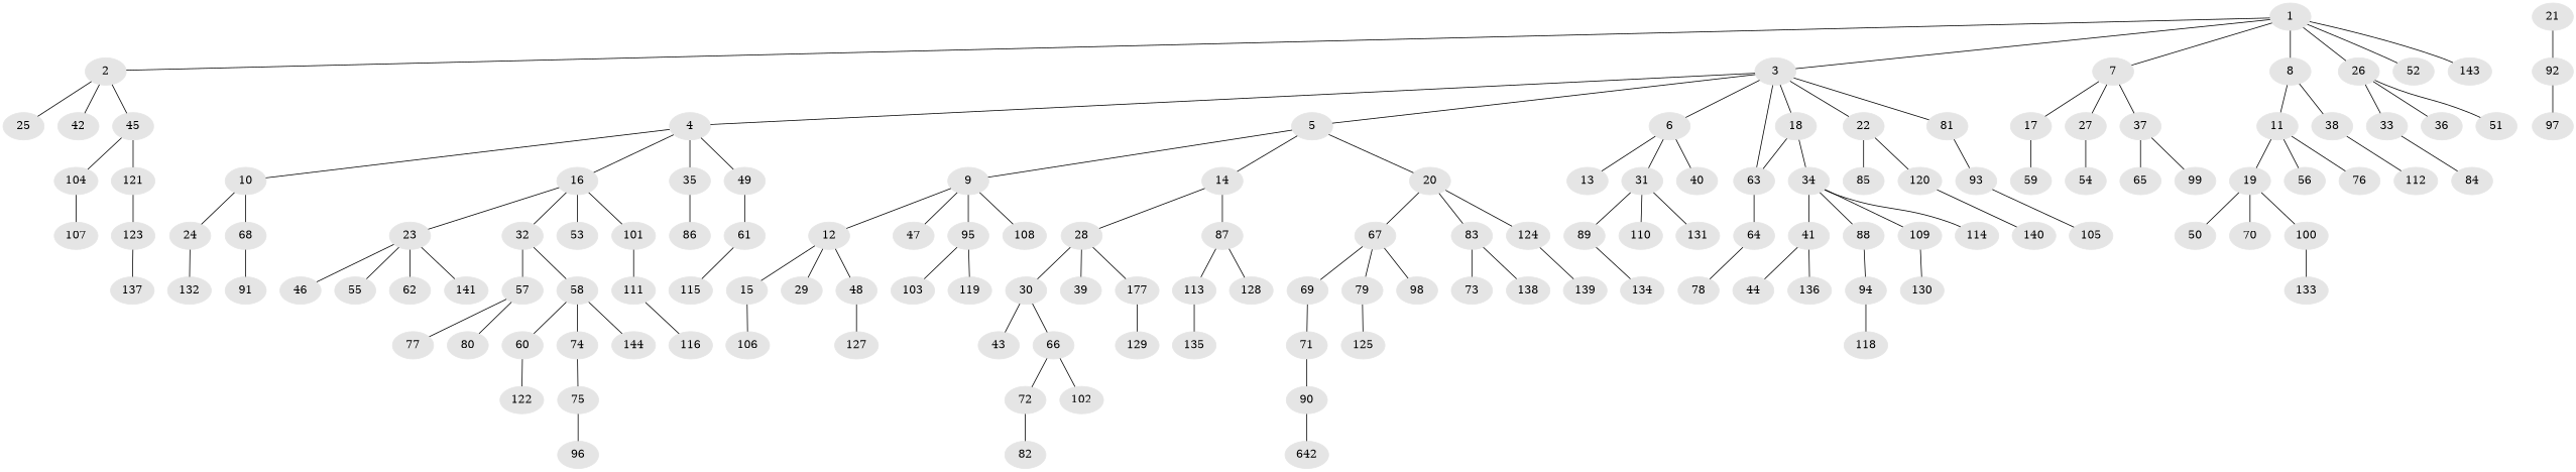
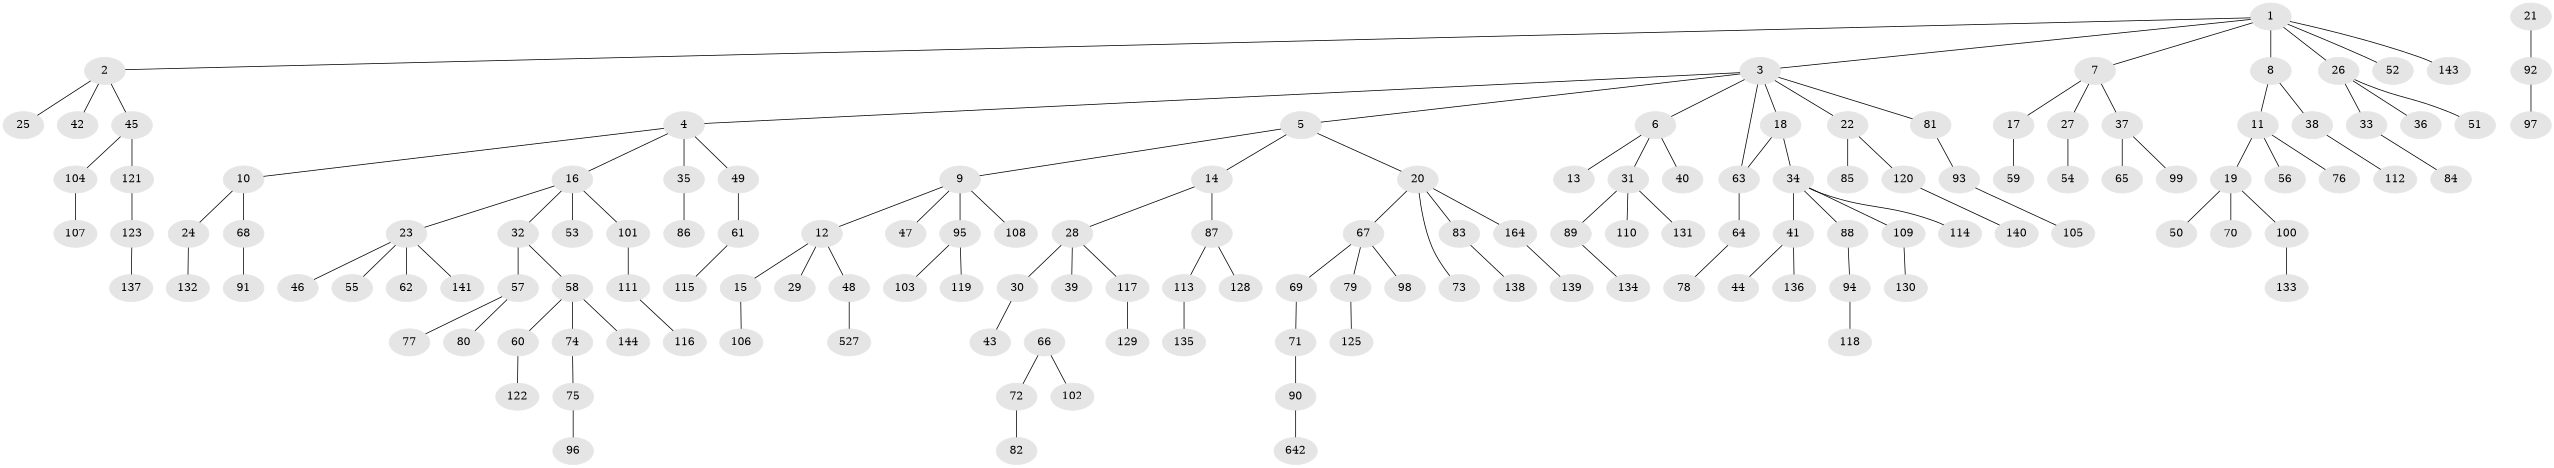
  graph {
    node [color=gray90 style=filled]
    1
    2
    3
    7
    8
    26
    52
    143
    25
    42
    45
    4
    5
    6
    18
    22
    81
    63
    17
    27
    37
    11
    38
    33
    36
    51
    104
    121
    10
    16
    35
    49
    9
    14
    20
    13
    31
    40
    34
    21
    92
    85
    120
    93
    24
    68
    23
    32
    53
    101
    86
    61
    12
    47
    95
    108
    28
    87
    67
    73
    83
-   124
+   124 [label=164]
    89
    110
    131
    59
    54
    65
    99
    19
    56
    76
    112
    15
    29
    48
    103
    119
    132
    91
    50
    70
    100
    106
-   127
+   127 [label=527]
    30
    39
-   117 [label=177]
+   117
    113
    128
    46
    55
    62
    141
    57
    58
    111
    41
    88
    109
    114
    64
    133
    69
    79
    98
    138
    139
    97
    140
    84
    43
    66
    129
    72
    102
    134
    77
    80
    60
    74
    144
    44
    136
    94
    130
    107
    123
    115
    122
    75
    78
    82
    71
    125
    90
    n137 [label=642]
    96
    105
    135
    118
    116
    137
    1 -- 2
    1 -- 3
    1 -- 7
    1 -- 8
    1 -- 26
    1 -- 52
    1 -- 143
    2 -- 25
    2 -- 42
    2 -- 45
    3 -- 4
    3 -- 5
    3 -- 6
    3 -- 18
    3 -- 22
    3 -- 81
    3 -- 63
    7 -- 17
    7 -- 27
    7 -- 37
    8 -- 11
    8 -- 38
    26 -- 33
    26 -- 36
    26 -- 51
    45 -- 104
    45 -- 121
    4 -- 10
    4 -- 16
    4 -- 35
    4 -- 49
    5 -- 9
    5 -- 14
    5 -- 20
    6 -- 13
    6 -- 31
    6 -- 40
    18 -- 63
    18 -- 34
    22 -- 85
    22 -- 120
    81 -- 93
    63 -- 64
    17 -- 59
    27 -- 54
    37 -- 65
    37 -- 99
    11 -- 19
    11 -- 56
    11 -- 76
    38 -- 112
    33 -- 84
    104 -- 107
    121 -- 123
    10 -- 24
    10 -- 68
    16 -- 23
    16 -- 32
    16 -- 53
    16 -- 101
    35 -- 86
    49 -- 61
    9 -- 12
    9 -- 47
    9 -- 95
    9 -- 108
    14 -- 28
    14 -- 87
    20 -- 67
-   83 -- 73
+   20 -- 73
    20 -- 83
    20 -- 124
    31 -- 89
    31 -- 110
    31 -- 131
    34 -- 41
    34 -- 88
    34 -- 109
    34 -- 114
    21 -- 92
    92 -- 97
    120 -- 140
    93 -- 105
    24 -- 132
    68 -- 91
    23 -- 46
    23 -- 55
    23 -- 62
    23 -- 141
    32 -- 57
    32 -- 58
    101 -- 111
    61 -- 115
    12 -- 15
    12 -- 29
    12 -- 48
    95 -- 103
    95 -- 119
    28 -- 30
    28 -- 39
    28 -- 117
    87 -- 113
    87 -- 128
    67 -- 69
    67 -- 79
    67 -- 98
    83 -- 138
    124 -- 139
    89 -- 134
    19 -- 50
    19 -- 70
    19 -- 100
    15 -- 106
    48 -- 127
    100 -- 133
    30 -- 43
-   30 -- 66
    117 -- 129
    113 -- 135
    57 -- 77
    57 -- 80
    58 -- 60
    58 -- 74
    58 -- 144
    111 -- 116
    41 -- 44
    41 -- 136
    88 -- 94
    109 -- 130
    64 -- 78
    69 -- 71
    79 -- 125
    66 -- 72
    66 -- 102
    72 -- 82
    60 -- 122
    74 -- 75
    94 -- 118
    123 -- 137
    75 -- 96
    71 -- 90
    90 -- n137
  }
